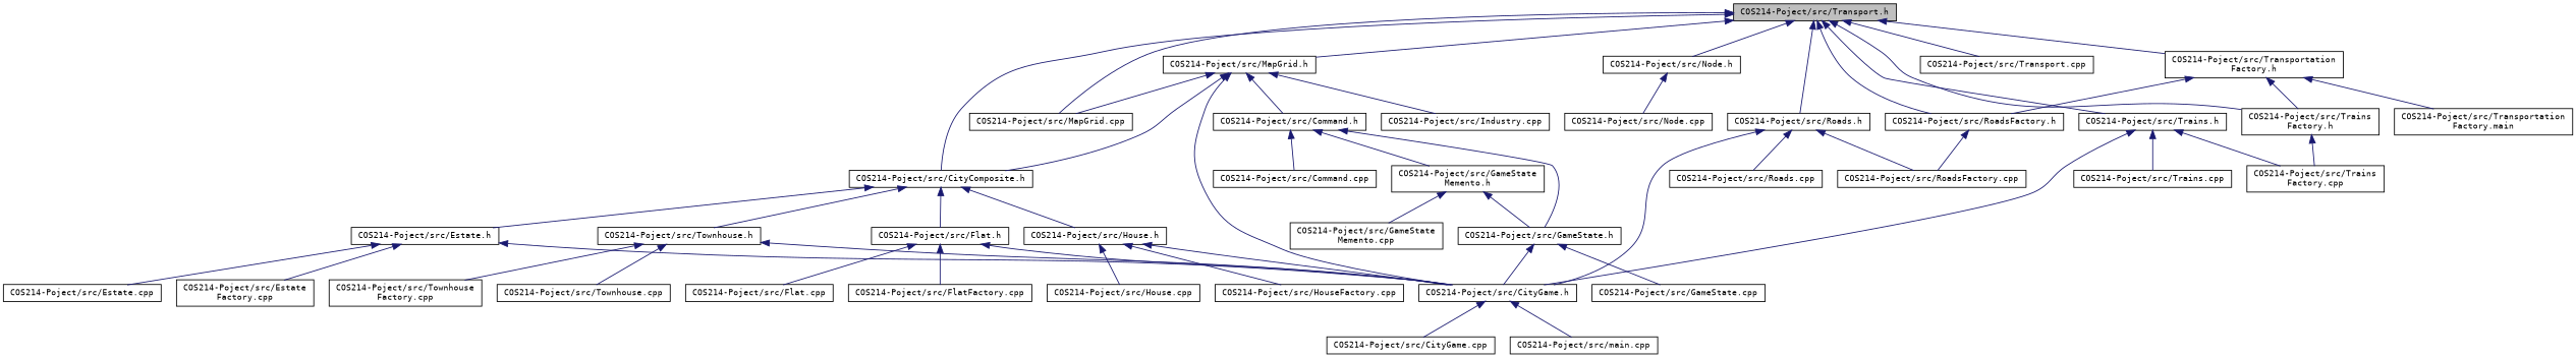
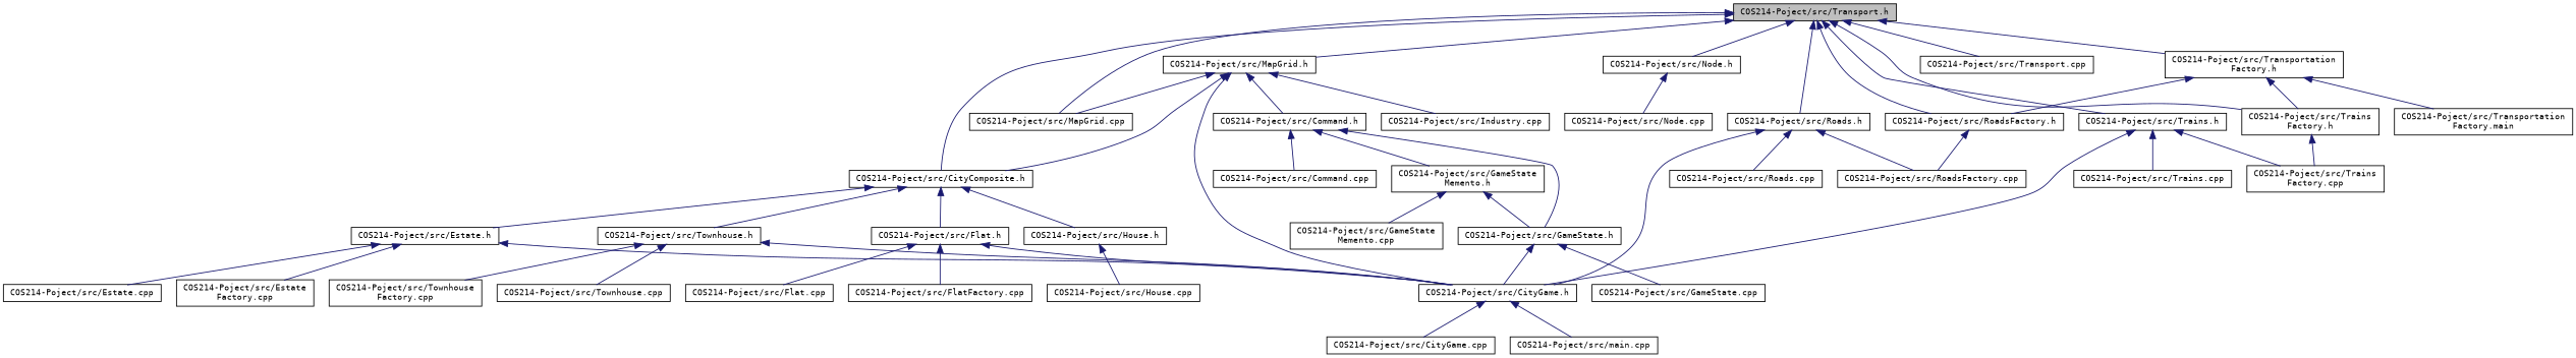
  digraph {
    fontname="DejaVu Sans Mono"
    node [color=black fillcolor=white fontname="DejaVu Sans Mono" fontsize=10 shape=record style=filled]
    edge [color=midnightblue dir=back fontname="DejaVu Sans Mono" fontsize=10 labelfontname=Helvetica labelfontsize=10 style=solid]
    n1 [fillcolor=grey75 fontcolor=black height=0.2 label="COS214-Poject/src/Transport.h" width=0.4]
    n2 [height=0.2 label="COS214-Poject/src/CityComposite.h" width=0.4]
    n3 [height=0.2 label="COS214-Poject/src/MapGrid.cpp" width=0.4]
    n4 [height=0.2 label="COS214-Poject/src/MapGrid.h" width=0.4]
    n5 [height=0.2 label="COS214-Poject/src/Node.h" width=0.4]
    n6 [height=0.2 label="COS214-Poject/src/Roads.h" width=0.4]
    n7 [height=0.2 label="COS214-Poject/src/RoadsFactory.h" width=0.4]
    n8 [height=0.2 label="COS214-Poject/src/Trains.h" width=0.4]
    n9 [height=0.2 label="COS214-Poject/src/Trains\lFactory.h" width=0.4]
    n10 [height=0.2 label="COS214-Poject/src/Transport.cpp" width=0.4]
    n11 [height=0.2 label="COS214-Poject/src/Transportation\lFactory.h" width=0.4]
    n12 [height=0.2 label="COS214-Poject/src/Estate.h" width=0.4]
    n13 [height=0.2 label="COS214-Poject/src/Flat.h" width=0.4]
    n14 [height=0.2 label="COS214-Poject/src/House.h" width=0.4]
    n15 [height=0.2 label="COS214-Poject/src/Townhouse.h" width=0.4]
    n16 [height=0.2 label="COS214-Poject/src/CityGame.h" width=0.4]
    n17 [height=0.2 label="COS214-Poject/src/Command.h" width=0.4]
    n18 [height=0.2 label="COS214-Poject/src/Industry.cpp" width=0.4]
    n19 [height=0.2 label="COS214-Poject/src/Node.cpp" width=0.4]
    n20 [height=0.2 label="COS214-Poject/src/Roads.cpp" width=0.4]
    n21 [height=0.2 label="COS214-Poject/src/RoadsFactory.cpp" width=0.4]
    n22 [height=0.2 label="COS214-Poject/src/Trains.cpp" width=0.4]
    n23 [height=0.2 label="COS214-Poject/src/Trains\lFactory.cpp" width=0.4]
    n24 [height=0.2 label="COS214-Poject/src/Transportation\lFactory.main" width=0.4]
    n25 [height=0.2 label="COS214-Poject/src/Estate.cpp" width=0.4]
    n26 [height=0.2 label="COS214-Poject/src/Estate\lFactory.cpp" width=0.4]
    n27 [height=0.2 label="COS214-Poject/src/Flat.cpp" width=0.4]
    n28 [height=0.2 label="COS214-Poject/src/FlatFactory.cpp" width=0.4]
    n29 [height=0.2 label="COS214-Poject/src/House.cpp" width=0.4]
-   n30 [height=0.2 label="COS214-Poject/src/HouseFactory.cpp" width=0.4]
    n31 [height=0.2 label="COS214-Poject/src/Townhouse.cpp" width=0.4]
    n32 [height=0.2 label="COS214-Poject/src/Townhouse\lFactory.cpp" width=0.4]
    n33 [height=0.2 label="COS214-Poject/src/CityGame.cpp" width=0.4]
    n34 [height=0.2 label="COS214-Poject/src/main.cpp" width=0.4]
    n35 [height=0.2 label="COS214-Poject/src/Command.cpp" width=0.4]
    n36 [height=0.2 label="COS214-Poject/src/GameState.h" width=0.4]
    n37 [height=0.2 label="COS214-Poject/src/GameState\lMemento.h" width=0.4]
    n38 [height=0.2 label="COS214-Poject/src/GameState.cpp" width=0.4]
    n39 [height=0.2 label="COS214-Poject/src/GameState\lMemento.cpp" width=0.4]
    n1 -> n2
    n1 -> n3
    n1 -> n4
    n1 -> n5
    n1 -> n6
    n1 -> n7
    n1 -> n8
    n1 -> n9
    n1 -> n10
    n1 -> n11
    n2 -> n12
    n2 -> n13
    n2 -> n14
    n2 -> n15
    n4 -> n2
    n4 -> n3
    n4 -> n16
    n4 -> n17
    n4 -> n18
    n5 -> n19
    n6 -> n16
    n6 -> n20
    n6 -> n21
    n7 -> n21
    n8 -> n16
    n8 -> n22
    n8 -> n23
    n9 -> n23
    n11 -> n7
    n11 -> n9
    n11 -> n24
    n12 -> n16
    n12 -> n25
    n12 -> n26
    n13 -> n16
    n13 -> n27
    n13 -> n28
-   n14 -> n16
    n14 -> n29
-   n14 -> n30
    n15 -> n16
    n15 -> n31
    n15 -> n32
    n16 -> n33
    n16 -> n34
    n17 -> n35
    n17 -> n36
    n17 -> n37
    n36 -> n16
    n36 -> n38
    n37 -> n36
    n37 -> n39
  }
